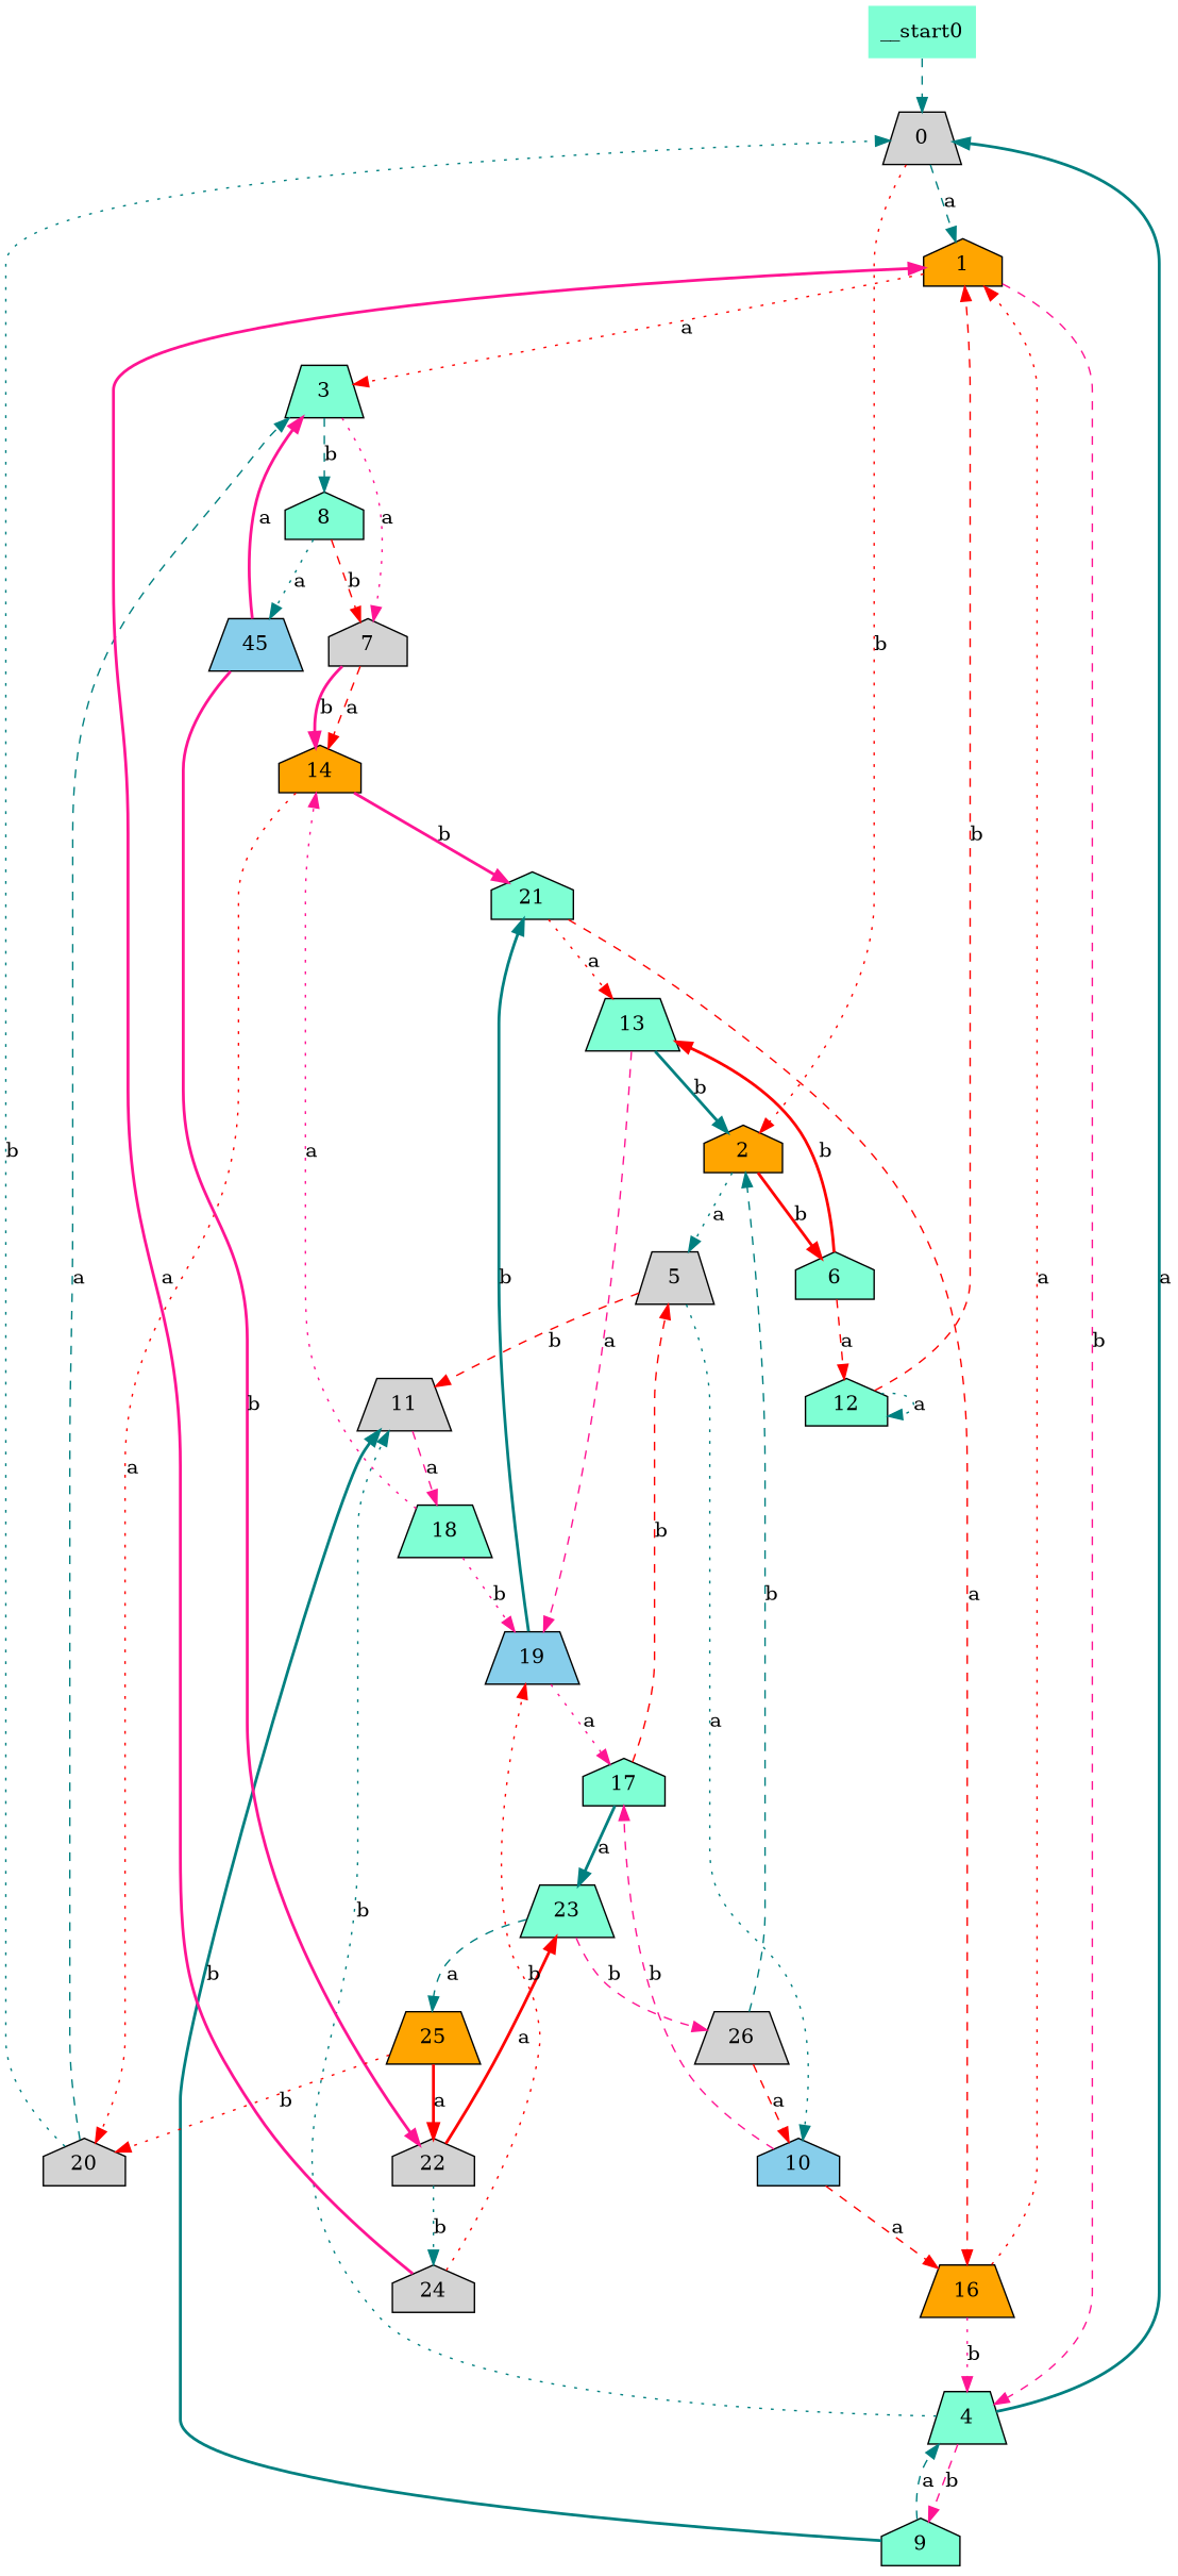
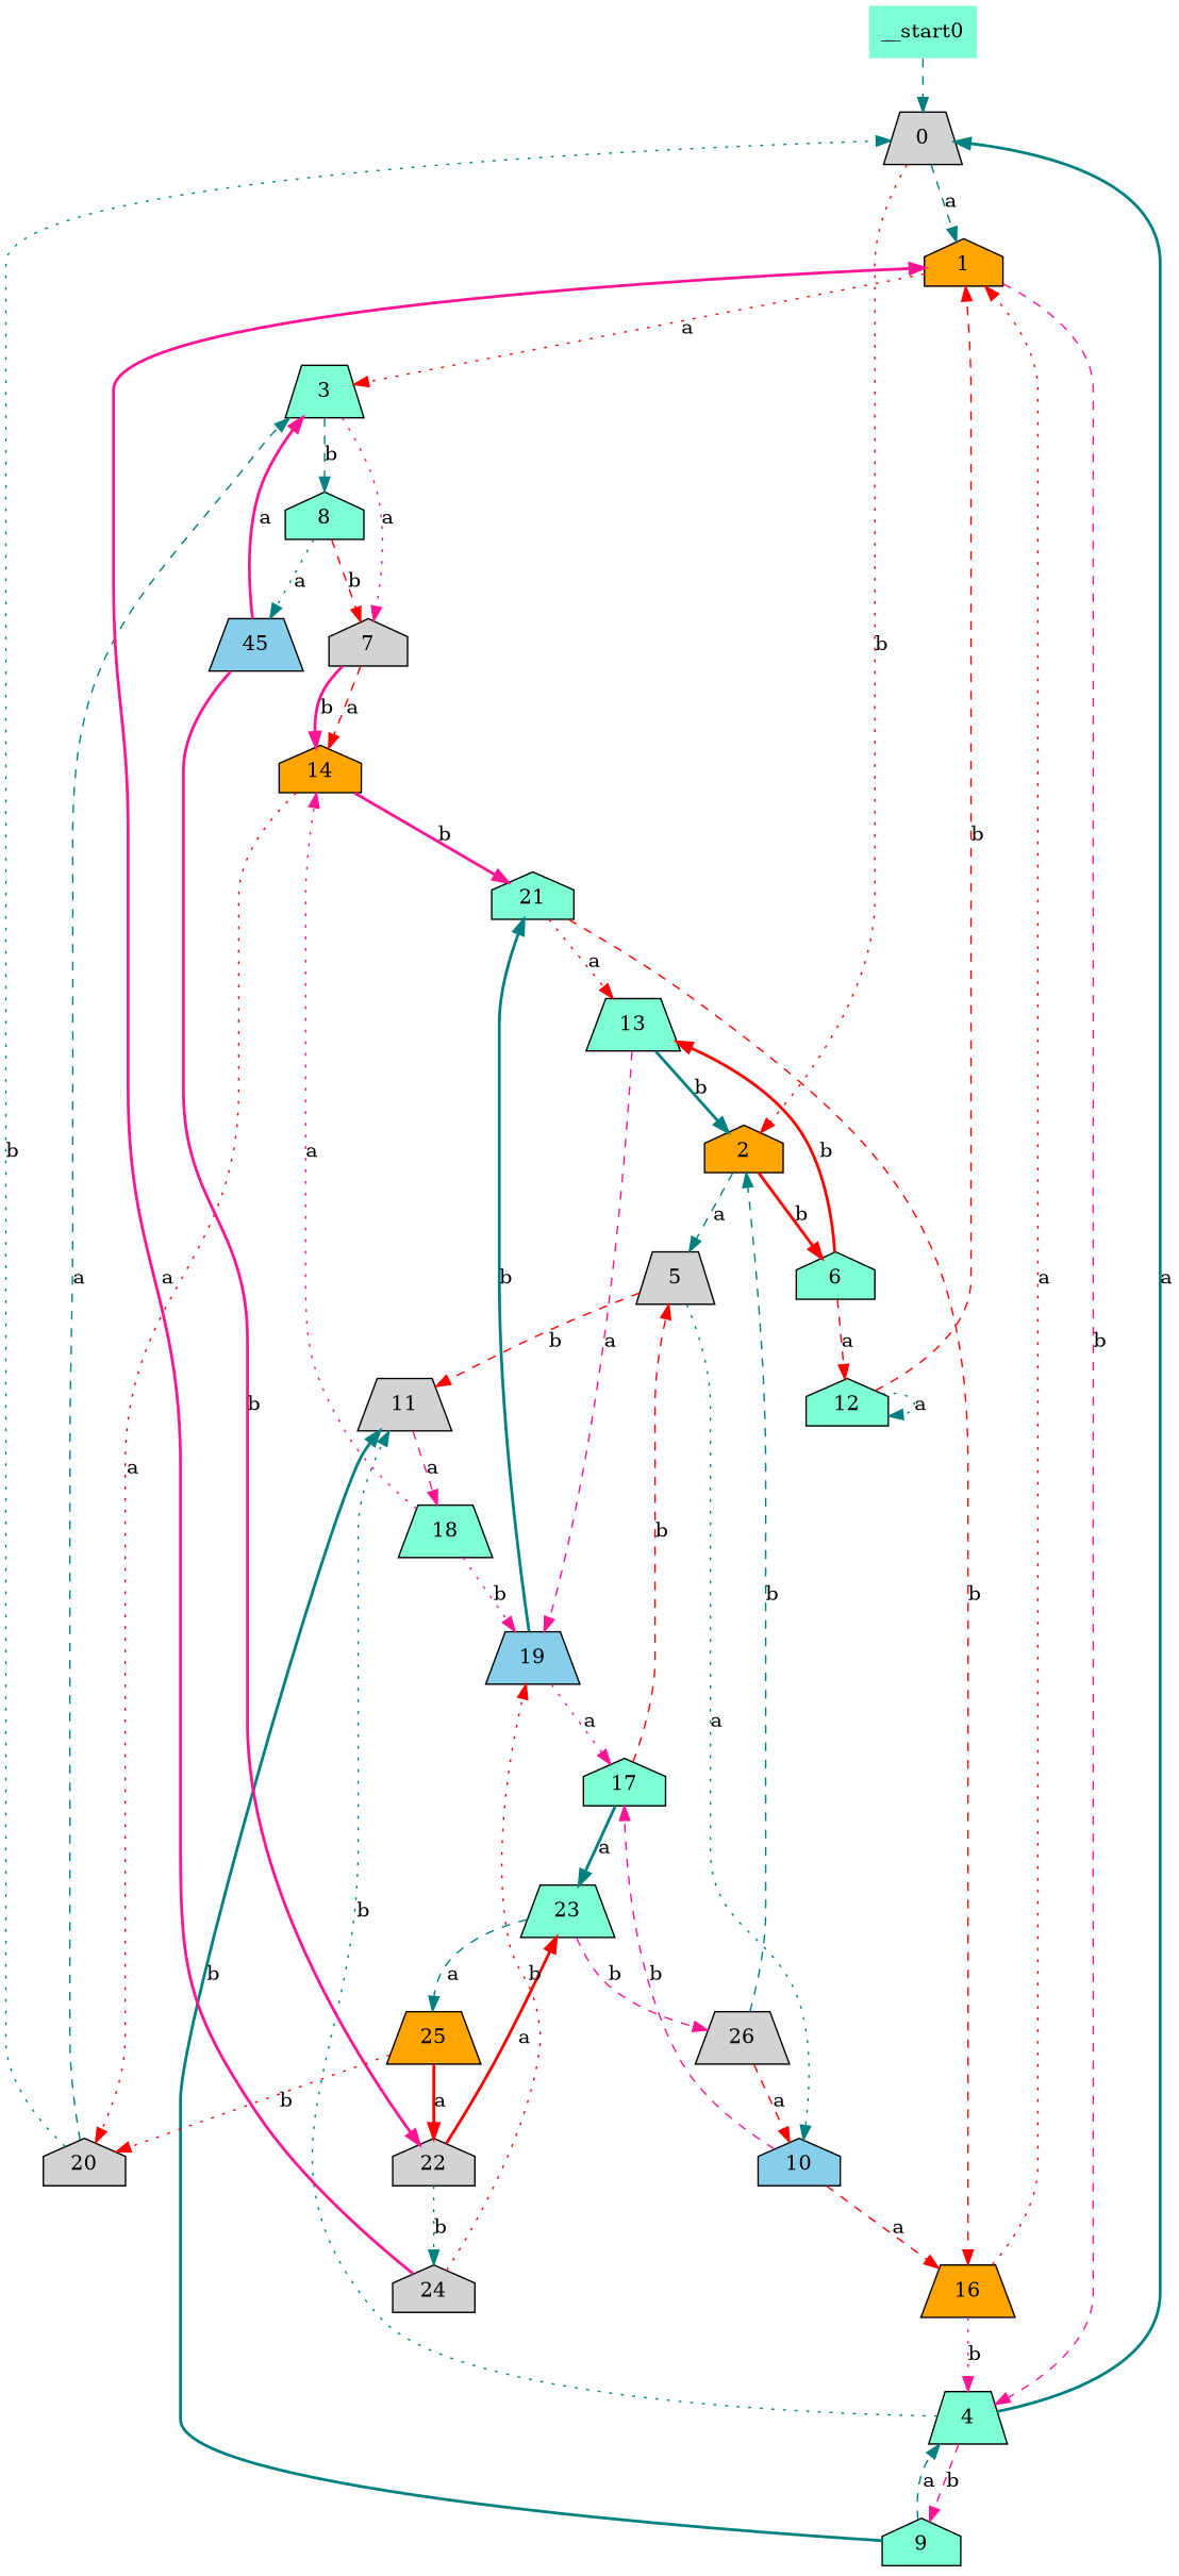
  digraph {
    node [fillcolor=aquamarine shape=house style=filled]
    edge [color=red style=dashed]
    __start0 [shape=none]
    0 [fillcolor=lightgrey shape=trapezium]
    1 [fillcolor=orange]
    2 [fillcolor=orange]
    3 [shape=trapezium]
    4 [shape=trapezium]
    5 [fillcolor=lightgrey shape=trapezium]
    6
    7 [fillcolor=lightgrey]
    8
    9
    11 [fillcolor=lightgrey shape=trapezium]
    10 [fillcolor=skyblue]
    12
    13 [shape=trapezium]
    14 [fillcolor=orange]
    n17 [fillcolor=skyblue label=45 shape=trapezium]
    16 [fillcolor=orange shape=trapezium]
    17
    18 [shape=trapezium]
    19 [fillcolor=skyblue shape=trapezium]
    20 [fillcolor=lightgrey]
    21
    22 [fillcolor=lightgrey]
    23 [shape=trapezium]
    24 [fillcolor=lightgrey]
    25 [fillcolor=orange shape=trapezium]
    26 [fillcolor=lightgrey shape=trapezium]
    __start0 -> 0 [color=teal]
    0 -> 1 [color=teal label=a]
    0 -> 2 [label=b style=dotted]
    1 -> 3 [label=a style=dotted]
    1 -> 4 [color=deeppink label=b]
-   2 -> 5 [color=teal label=a style=dotted]
+   2 -> 5 [color=teal label=a]
    2 -> 6 [label=b style=bold]
    3 -> 7 [color=deeppink label=a style=dotted]
    3 -> 8 [color=teal label=b]
    4 -> 0 [color=teal label=a style=bold]
    4 -> 9 [color=deeppink label=b]
    4 -> 11 [color=teal label=b style=dotted]
    5 -> 11 [label=b]
    5 -> 10 [color=teal label=a style=dotted]
    6 -> 12 [label=a]
    6 -> 13 [label=b style=bold]
    7 -> 14 [label=a]
    7 -> 14 [color=deeppink label=b style=bold]
    8 -> 7 [label=b]
    8 -> n17 [color=teal label=a style=dotted]
    9 -> 4 [color=teal label=a]
    9 -> 11 [color=teal label=b style=bold]
    11 -> 18 [color=deeppink label=a]
    10 -> 16 [label=a]
    10 -> 17 [color=deeppink label=b]
    12 -> 1 [label=b]
    12 -> 12 [color=teal label=a style=dotted]
    13 -> 2 [color=teal label=b style=bold]
    13 -> 19 [color=deeppink label=a]
    14 -> 20 [label=a style=dotted]
    14 -> 21 [color=deeppink label=b style=bold]
    n17 -> 3 [color=deeppink label=a style=bold]
    n17 -> 22 [color=deeppink label=b style=bold]
    16 -> 1 [label=a style=dotted]
    16 -> 4 [color=deeppink label=b style=dotted]
    17 -> 5 [label=b]
    17 -> 23 [color=teal label=a style=bold]
    18 -> 14 [color=deeppink label=a style=dotted]
    18 -> 19 [color=deeppink label=b style=dotted]
    19 -> 17 [color=deeppink label=a style=dotted]
    19 -> 21 [color=teal label=b style=bold]
    20 -> 0 [color=teal label=b style=dotted]
    20 -> 3 [color=teal label=a]
    21 -> 13 [label=a style=dotted]
-   21 -> 16 [label=a]
+   21 -> 16 [label=b]
    22 -> 23 [label=a style=bold]
    22 -> 24 [color=teal label=b style=dotted]
    23 -> 25 [color=teal label=a]
    23 -> 26 [color=deeppink label=b]
    24 -> 1 [color=deeppink label=a style=bold]
    24 -> 19 [label=b style=dotted]
    25 -> 20 [label=b style=dotted]
    25 -> 22 [label=a style=bold]
    26 -> 2 [color=teal label=b]
    26 -> 10 [label=a]
  }
